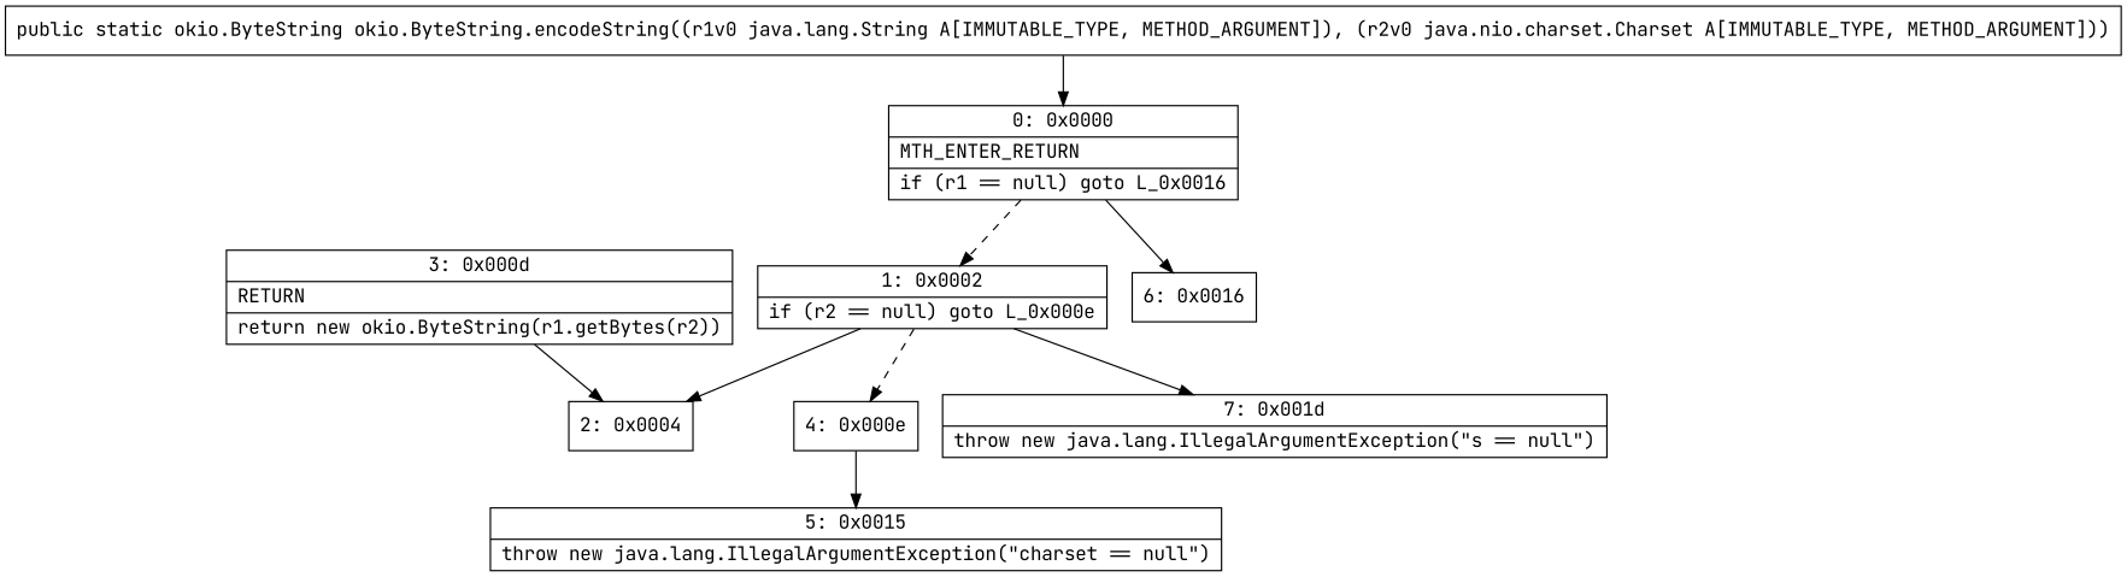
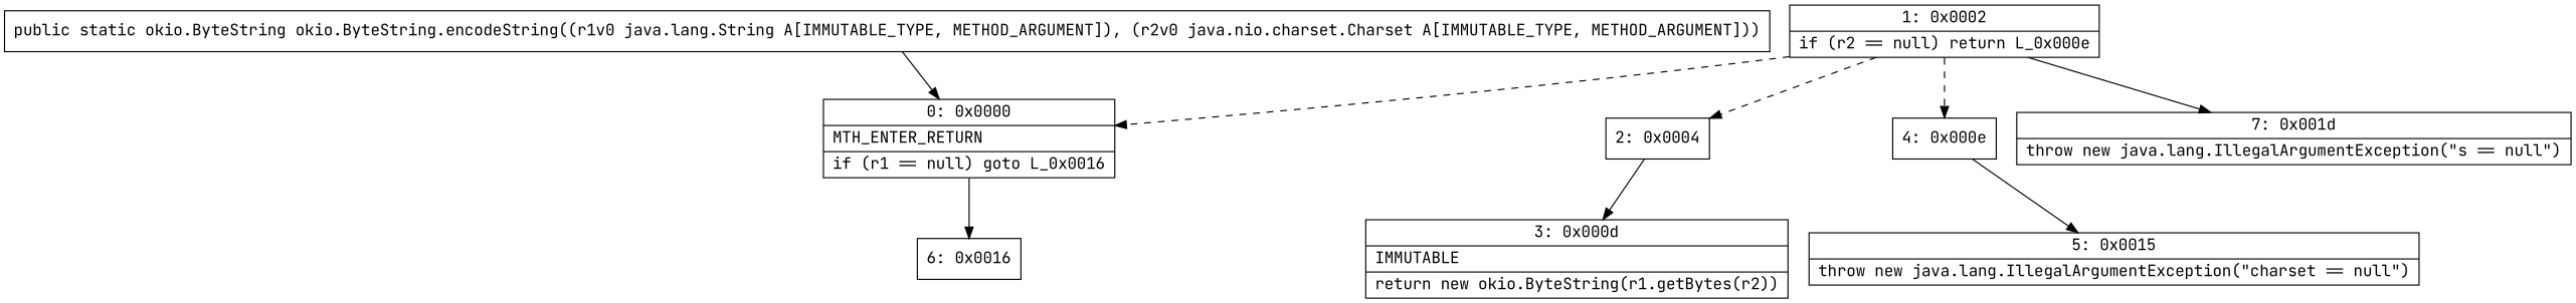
  digraph {
    fontname="JetBrains Mono"
    node [fontname="JetBrains Mono" shape=record]
    edge [fontname="JetBrains Mono"]
    n1 [label="{0\:\ 0x0000|MTH_ENTER_RETURN\l|if (r1 == null) goto L_0x0016\l}"]
-   n2 [label="{1\:\ 0x0002|if (r2 == null) goto L_0x000e\l}"]
+   n2 [label="{1\:\ 0x0002|if (r2 == null) return L_0x000e\l}"]
    n3 [label="{6\:\ 0x0016}"]
    n4 [label="{2\:\ 0x0004}"]
    n5 [label="{4\:\ 0x000e}"]
    n6 [label="{7\:\ 0x001d|throw new java.lang.IllegalArgumentException(\"s == null\")\l}"]
-   n7 [label="{3\:\ 0x000d|RETURN\l|return new okio.ByteString(r1.getBytes(r2))\l}"]
+   n7 [label="{3\:\ 0x000d|IMMUTABLE\l|return new okio.ByteString(r1.getBytes(r2))\l}"]
    n8 [label="{5\:\ 0x0015|throw new java.lang.IllegalArgumentException(\"charset == null\")\l}"]
    n9 [label="{public static okio.ByteString okio.ByteString.encodeString((r1v0 java.lang.String A[IMMUTABLE_TYPE, METHOD_ARGUMENT]), (r2v0 java.nio.charset.Charset A[IMMUTABLE_TYPE, METHOD_ARGUMENT])) }"]
-   n1 -> n2 [style=dashed]
+   n2 -> n1 [style=dashed]
    n1 -> n3
-   n2 -> n4 [style=solid]
+   n2 -> n4 [style=dashed]
    n2 -> n5 [style=dashed]
    n2 -> n6
-   n7 -> n4
+   n4 -> n7
    n5 -> n8
    n9 -> n1
  }
